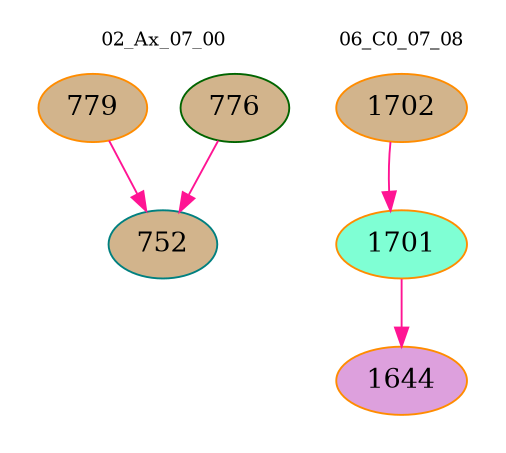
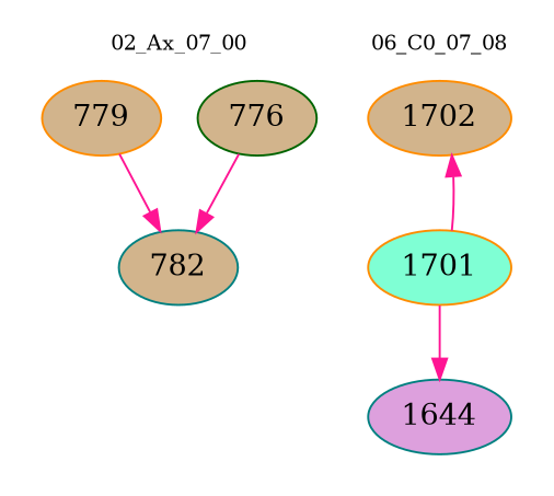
  digraph {
    node [color=darkorange fillcolor=tan style=filled]
    edge [arrowhead=normal color=deeppink]
    n1 [color=darkgreen label=776]
-   n2 [color=teal label=752]
+   n2 [color=teal label=782]
    n3 [label=779]
    n4 [label=1702]
    n5 [fillcolor=aquamarine label=1701]
-   n6 [fillcolor=plum label=1644]
+   n6 [color=teal fillcolor=plum label=1644]
    subgraph cluster_1 {
      color=white
      fontsize=10
      label="02_Ax_07_00"
      n1
      n2
      n3
    }
    subgraph cluster_2 {
      color=white
      fontsize=10
      label="06_C0_07_08"
      n4
      n5
      n6
    }
    n1 -> n2
    n3 -> n2
-   n4 -> n5
+   n5 -> n4
    n5 -> n6
  }
